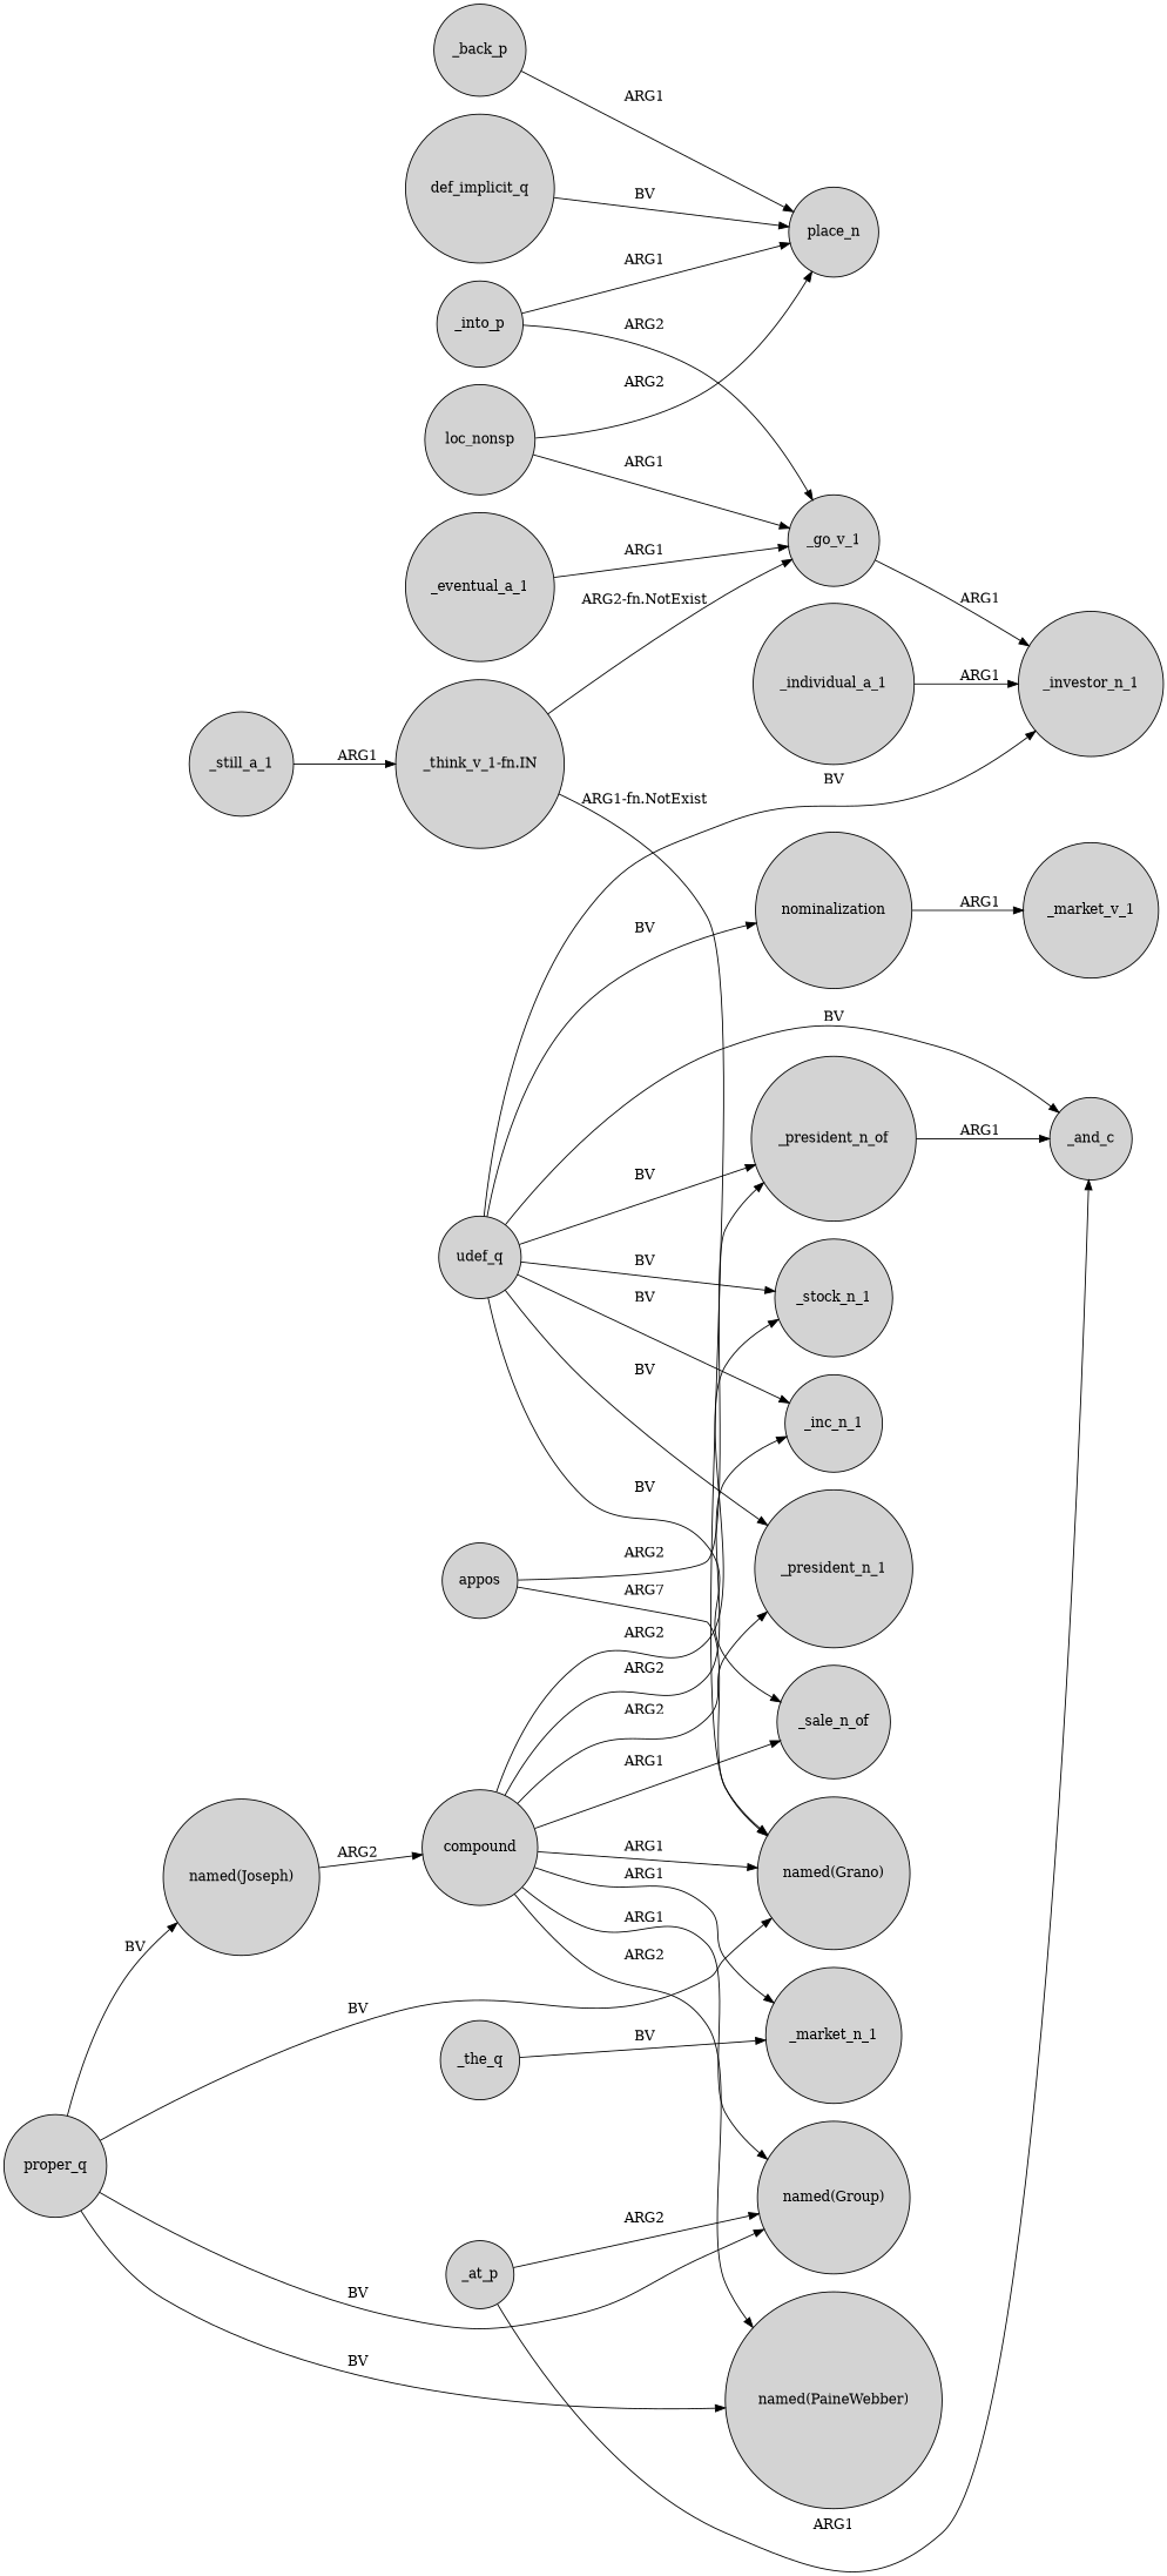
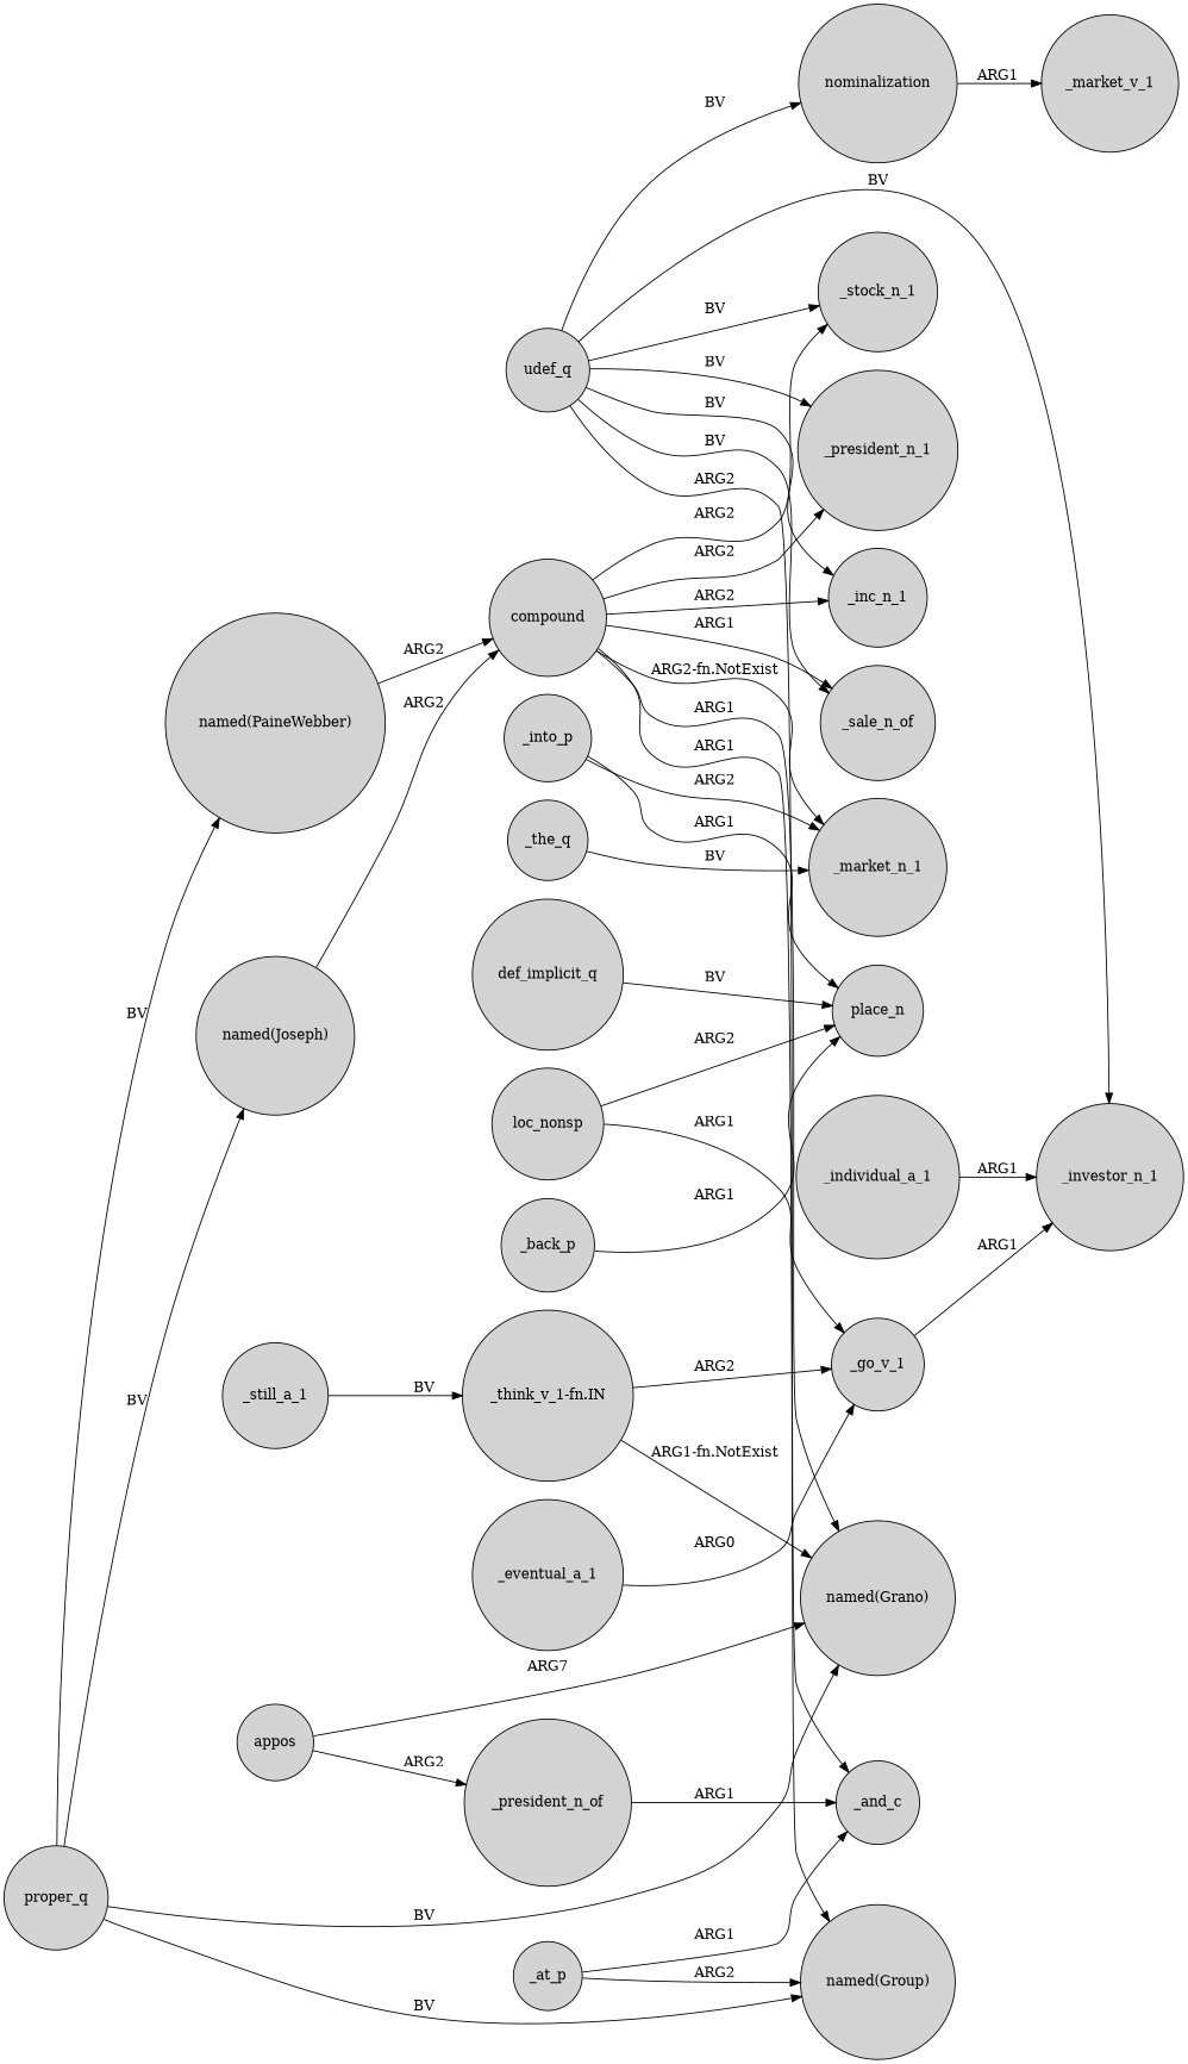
  digraph {
    rankdir=LR
    node [shape=circle style=filled]
    udef_q
    _inc_n_1
    _investor_n_1
    nominalization
    n5 [label=_president_n_1]
    _and_c
    _stock_n_1
    _president_n_of
    _sale_n_of
    _market_v_1
    _into_p
    place_n
    _market_n_1
    _still_a_1
    "_think_v_1-fn.IN"
    "named(Grano)"
    _go_v_1
    compound
    "named(PaineWebber)"
    "named(Group)"
    "named(Joseph)"
    appos
    def_implicit_q
    proper_q
    _at_p
    _eventual_a_1
    _individual_a_1
    loc_nonsp
    _back_p
    _the_q
    udef_q -> _inc_n_1 [label=BV]
    udef_q -> _investor_n_1 [label=BV]
    udef_q -> nominalization [label=BV]
    udef_q -> n5 [label=BV]
-   udef_q -> _and_c [label=BV]
+   udef_q -> _and_c [label=ARG2]
    udef_q -> _stock_n_1 [label=BV]
-   udef_q -> _president_n_of [label=BV]
    udef_q -> _sale_n_of [label=BV]
    nominalization -> _market_v_1 [label=ARG1]
    _president_n_of -> _and_c [label=ARG1]
    _into_p -> place_n [label=ARG1]
-   _into_p -> _go_v_1 [label=ARG2]
-   _still_a_1 -> "_think_v_1-fn.IN" [label=ARG1]
+   _into_p -> _market_n_1 [label=ARG2]
+   _still_a_1 -> "_think_v_1-fn.IN" [label=BV]
    "_think_v_1-fn.IN" -> "named(Grano)" [label="ARG1-fn.NotExist"]
-   "_think_v_1-fn.IN" -> _go_v_1 [label="ARG2-fn.NotExist"]
+   "_think_v_1-fn.IN" -> _go_v_1 [label=ARG2]
    _go_v_1 -> _investor_n_1 [label=ARG1]
    compound -> _inc_n_1 [label=ARG2]
    compound -> n5 [label=ARG2]
    compound -> _stock_n_1 [label=ARG2]
    compound -> _sale_n_of [label=ARG1]
-   compound -> _market_n_1 [label=ARG1]
+   compound -> _market_n_1 [label="ARG2-fn.NotExist"]
    compound -> "named(Grano)" [label=ARG1]
-   compound -> "named(PaineWebber)" [label=ARG2]
+   "named(PaineWebber)" -> compound [label=ARG2]
    compound -> "named(Group)" [label=ARG1]
    "named(Joseph)" -> compound [label=ARG2]
    appos -> _president_n_of [label=ARG2]
    appos -> "named(Grano)" [label=ARG7]
    def_implicit_q -> place_n [label=BV]
    proper_q -> "named(Grano)" [label=BV]
    proper_q -> "named(PaineWebber)" [label=BV]
    proper_q -> "named(Group)" [label=BV]
    proper_q -> "named(Joseph)" [label=BV]
    _at_p -> _and_c [label=ARG1]
    _at_p -> "named(Group)" [label=ARG2]
-   _eventual_a_1 -> _go_v_1 [label=ARG1]
+   _eventual_a_1 -> _go_v_1 [label=ARG0]
    _individual_a_1 -> _investor_n_1 [label=ARG1]
    loc_nonsp -> place_n [label=ARG2]
    loc_nonsp -> _go_v_1 [label=ARG1]
    _back_p -> place_n [label=ARG1]
    _the_q -> _market_n_1 [label=BV]
  }
